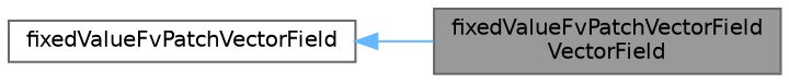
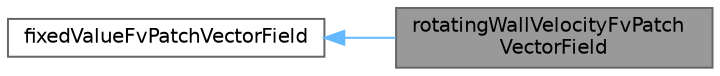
  digraph {
    rankdir=LR
    node [color=gray40 fontname=Helvetica fontsize=10 shape=box style=filled]
-   n1 [fillcolor=grey60 fontcolor=black height=0.2 label="fixedValueFvPatchVectorField\lVectorField" width=0.4]
+   n1 [fillcolor=grey60 fontcolor=black height=0.2 label="rotatingWallVelocityFvPatch\lVectorField" width=0.4]
    n2 [fillcolor=white height=0.2 label=fixedValueFvPatchVectorField width=0.4]
    n2 -> n1 [color=steelblue1 dir=back fontname=Helvetica fontsize=10 labelfontname=Helvetica labelfontsize=10 style=solid]
  }
